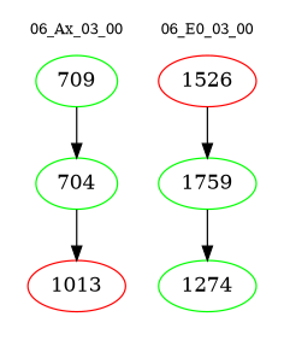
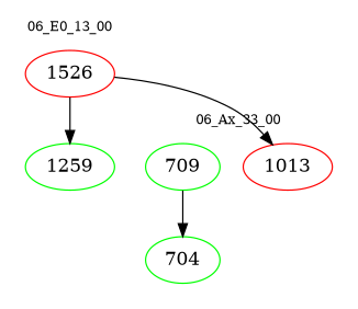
  digraph {
    node [color=green]
    edge [color=black]
    n1 [label=704]
    n2 [color=red label=1013]
    n3 [label=709]
-   n4 [label=1759]
+   n4 [label=1259]
    n5 [color=red label=1526]
-   n6 [label=1274]
    subgraph cluster_1 {
      color=white
      fontsize=10
-     label="06_Ax_03_00"
+     label="06_Ax_33_00"
      n1
      n2
      n3
    }
    subgraph cluster_2 {
      color=white
      fontsize=10
-     label="06_E0_03_00"
+     label="06_E0_13_00"
      n4
      n5
-     n6
    }
-   n1 -> n2
+   n5 -> n2
    n3 -> n1
-   n4 -> n6
    n5 -> n4
  }
